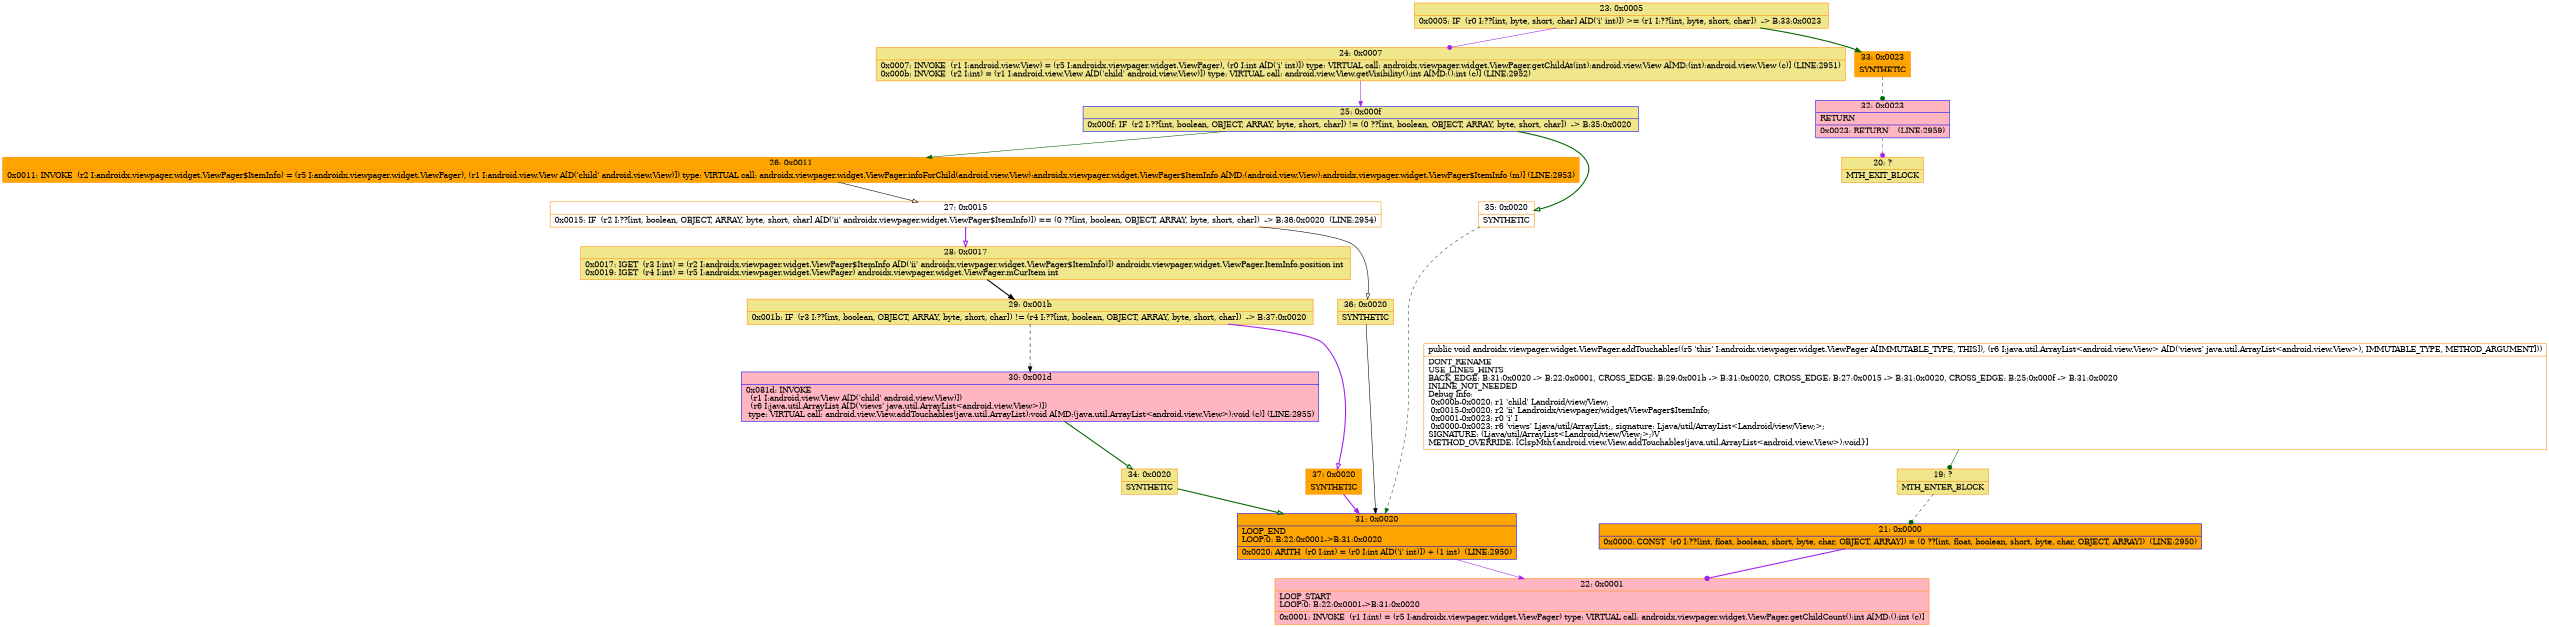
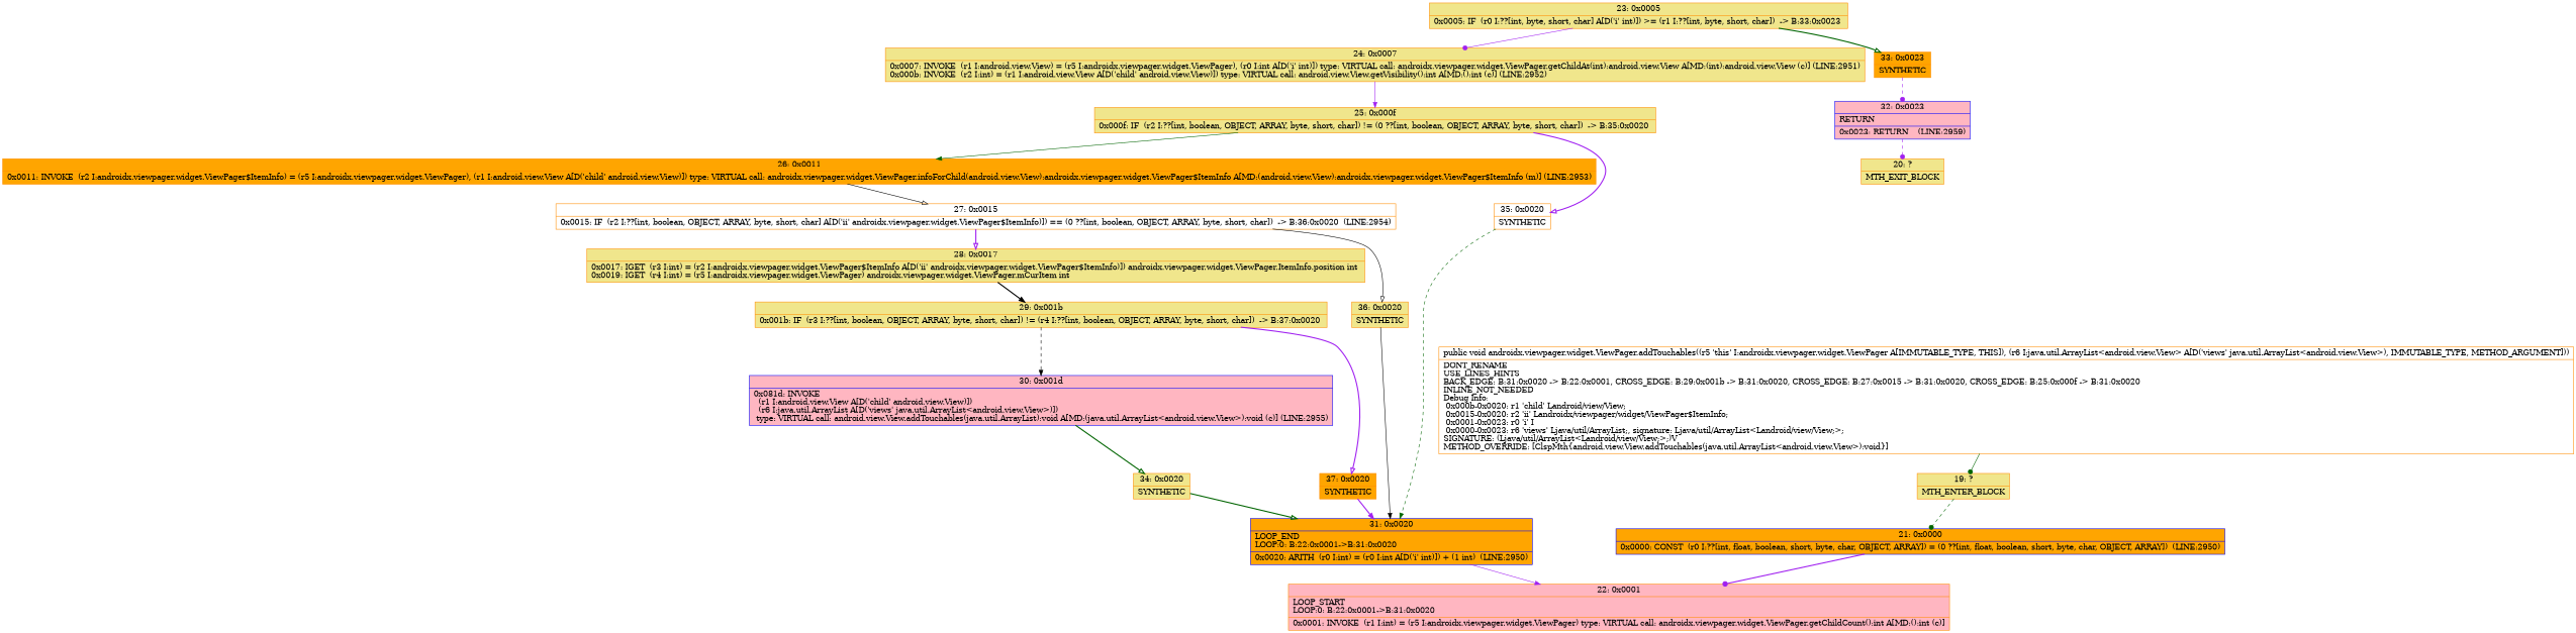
  digraph {
    node [color=darkorange fillcolor=khaki shape=record style=filled]
    edge [arrowhead=onormal color=purple style=bold]
    n1 [label="{19\:\ ?|MTH_ENTER_BLOCK\l}"]
    n2 [color=blue fillcolor=orange label="{21\:\ 0x0000|0x0000: CONST  (r0 I:??[int, float, boolean, short, byte, char, OBJECT, ARRAY]) = (0 ??[int, float, boolean, short, byte, char, OBJECT, ARRAY])  (LINE:2950)\l}"]
    n3 [fillcolor=lightpink label="{22\:\ 0x0001|LOOP_START\lLOOP:0: B:22:0x0001\-\>B:31:0x0020\l|0x0001: INVOKE  (r1 I:int) = (r5 I:androidx.viewpager.widget.ViewPager) type: VIRTUAL call: androidx.viewpager.widget.ViewPager.getChildCount():int A[MD:():int (c)]\l}"]
    n4 [label="{23\:\ 0x0005|0x0005: IF  (r0 I:??[int, byte, short, char] A[D('i' int)]) \>= (r1 I:??[int, byte, short, char])  \-\> B:33:0x0023 \l}"]
    n5 [label="{24\:\ 0x0007|0x0007: INVOKE  (r1 I:android.view.View) = (r5 I:androidx.viewpager.widget.ViewPager), (r0 I:int A[D('i' int)]) type: VIRTUAL call: androidx.viewpager.widget.ViewPager.getChildAt(int):android.view.View A[MD:(int):android.view.View (c)] (LINE:2951)\l0x000b: INVOKE  (r2 I:int) = (r1 I:android.view.View A[D('child' android.view.View)]) type: VIRTUAL call: android.view.View.getVisibility():int A[MD:():int (c)] (LINE:2952)\l}"]
    n6 [fillcolor=orange label="{33\:\ 0x0023|SYNTHETIC\l}"]
-   n7 [color=blue label="{25\:\ 0x000f|0x000f: IF  (r2 I:??[int, boolean, OBJECT, ARRAY, byte, short, char]) != (0 ??[int, boolean, OBJECT, ARRAY, byte, short, char])  \-\> B:35:0x0020 \l}"]
+   n7 [label="{25\:\ 0x000f|0x000f: IF  (r2 I:??[int, boolean, OBJECT, ARRAY, byte, short, char]) != (0 ??[int, boolean, OBJECT, ARRAY, byte, short, char])  \-\> B:35:0x0020 \l}"]
    n8 [color=blue fillcolor=lightpink label="{32\:\ 0x0023|RETURN\l|0x0023: RETURN    (LINE:2959)\l}"]
    n9 [fillcolor=orange label="{26\:\ 0x0011|0x0011: INVOKE  (r2 I:androidx.viewpager.widget.ViewPager$ItemInfo) = (r5 I:androidx.viewpager.widget.ViewPager), (r1 I:android.view.View A[D('child' android.view.View)]) type: VIRTUAL call: androidx.viewpager.widget.ViewPager.infoForChild(android.view.View):androidx.viewpager.widget.ViewPager$ItemInfo A[MD:(android.view.View):androidx.viewpager.widget.ViewPager$ItemInfo (m)] (LINE:2953)\l}"]
    n10 [fillcolor=white label="{35\:\ 0x0020|SYNTHETIC\l}"]
    n11 [fillcolor=white label="{27\:\ 0x0015|0x0015: IF  (r2 I:??[int, boolean, OBJECT, ARRAY, byte, short, char] A[D('ii' androidx.viewpager.widget.ViewPager$ItemInfo)]) == (0 ??[int, boolean, OBJECT, ARRAY, byte, short, char])  \-\> B:36:0x0020  (LINE:2954)\l}"]
    n12 [color=blue fillcolor=orange label="{31\:\ 0x0020|LOOP_END\lLOOP:0: B:22:0x0001\-\>B:31:0x0020\l|0x0020: ARITH  (r0 I:int) = (r0 I:int A[D('i' int)]) + (1 int)  (LINE:2950)\l}"]
    n13 [label="{28\:\ 0x0017|0x0017: IGET  (r3 I:int) = (r2 I:androidx.viewpager.widget.ViewPager$ItemInfo A[D('ii' androidx.viewpager.widget.ViewPager$ItemInfo)]) androidx.viewpager.widget.ViewPager.ItemInfo.position int \l0x0019: IGET  (r4 I:int) = (r5 I:androidx.viewpager.widget.ViewPager) androidx.viewpager.widget.ViewPager.mCurItem int \l}"]
    n14 [label="{36\:\ 0x0020|SYNTHETIC\l}"]
    n15 [label="{29\:\ 0x001b|0x001b: IF  (r3 I:??[int, boolean, OBJECT, ARRAY, byte, short, char]) != (r4 I:??[int, boolean, OBJECT, ARRAY, byte, short, char])  \-\> B:37:0x0020 \l}"]
    n16 [color=blue fillcolor=lightpink label="{30\:\ 0x001d|0x081d: INVOKE  \l  (r1 I:android.view.View A[D('child' android.view.View)])\l  (r6 I:java.util.ArrayList A[D('views' java.util.ArrayList\<android.view.View\>)])\l type: VIRTUAL call: android.view.View.addTouchables(java.util.ArrayList):void A[MD:(java.util.ArrayList\<android.view.View\>):void (c)] (LINE:2955)\l}"]
    n17 [fillcolor=orange label="{37\:\ 0x0020|SYNTHETIC\l}"]
    n18 [label="{34\:\ 0x0020|SYNTHETIC\l}"]
    n19 [label="{20\:\ ?|MTH_EXIT_BLOCK\l}"]
    n20 [fillcolor=white label="{public void androidx.viewpager.widget.ViewPager.addTouchables((r5 'this' I:androidx.viewpager.widget.ViewPager A[IMMUTABLE_TYPE, THIS]), (r6 I:java.util.ArrayList\<android.view.View\> A[D('views' java.util.ArrayList\<android.view.View\>), IMMUTABLE_TYPE, METHOD_ARGUMENT]))  | DONT_RENAME\lUSE_LINES_HINTS\lBACK_EDGE: B:31:0x0020 \-\> B:22:0x0001, CROSS_EDGE: B:29:0x001b \-\> B:31:0x0020, CROSS_EDGE: B:27:0x0015 \-\> B:31:0x0020, CROSS_EDGE: B:25:0x000f \-\> B:31:0x0020\lINLINE_NOT_NEEDED\lDebug Info:\l  0x000b\-0x0020: r1 'child' Landroid\/view\/View;\l  0x0015\-0x0020: r2 'ii' Landroidx\/viewpager\/widget\/ViewPager$ItemInfo;\l  0x0001\-0x0023: r0 'i' I\l  0x0000\-0x0023: r6 'views' Ljava\/util\/ArrayList;, signature: Ljava\/util\/ArrayList\<Landroid\/view\/View;\>;\lSIGNATURE: (Ljava\/util\/ArrayList\<Landroid\/view\/View;\>;)V\lMETHOD_OVERRIDE: [ClspMth\{android.view.View.addTouchables(java.util.ArrayList\<android.view.View\>):void\}]\l}"]
    n1 -> n2 [arrowhead=dot color=darkgreen style=dashed]
    n2 -> n3 [arrowhead=dot]
    n4 -> n5 [arrowhead=dot style=solid]
-   n4 -> n6 [arrowhead=normal color=darkgreen]
+   n4 -> n6 [color=darkgreen]
    n5 -> n7 [arrowhead=normal style=solid]
-   n6 -> n8 [arrowhead=dot color=darkgreen style=dashed]
+   n6 -> n8 [arrowhead=dot style=dashed]
    n7 -> n9 [arrowhead=normal color=darkgreen style=solid]
-   n7 -> n10 [color=darkgreen]
+   n7 -> n10
    n8 -> n19 [arrowhead=dot style=dashed]
    n9 -> n11 [color=black style=solid]
    n10 -> n12 [arrowhead=normal color=darkgreen style=dashed]
    n11 -> n13
    n11 -> n14 [color=black style=solid]
    n12 -> n3 [arrowhead=normal style=solid]
    n13 -> n15 [arrowhead=normal color=black]
    n14 -> n12 [arrowhead=normal color=black style=solid]
    n15 -> n16 [arrowhead=normal color=black style=dashed]
    n15 -> n17
    n16 -> n18 [color=darkgreen]
    n17 -> n12 [arrowhead=normal]
    n18 -> n12 [color=darkgreen]
    n20 -> n1 [arrowhead=dot color=darkgreen style=solid]
  }
